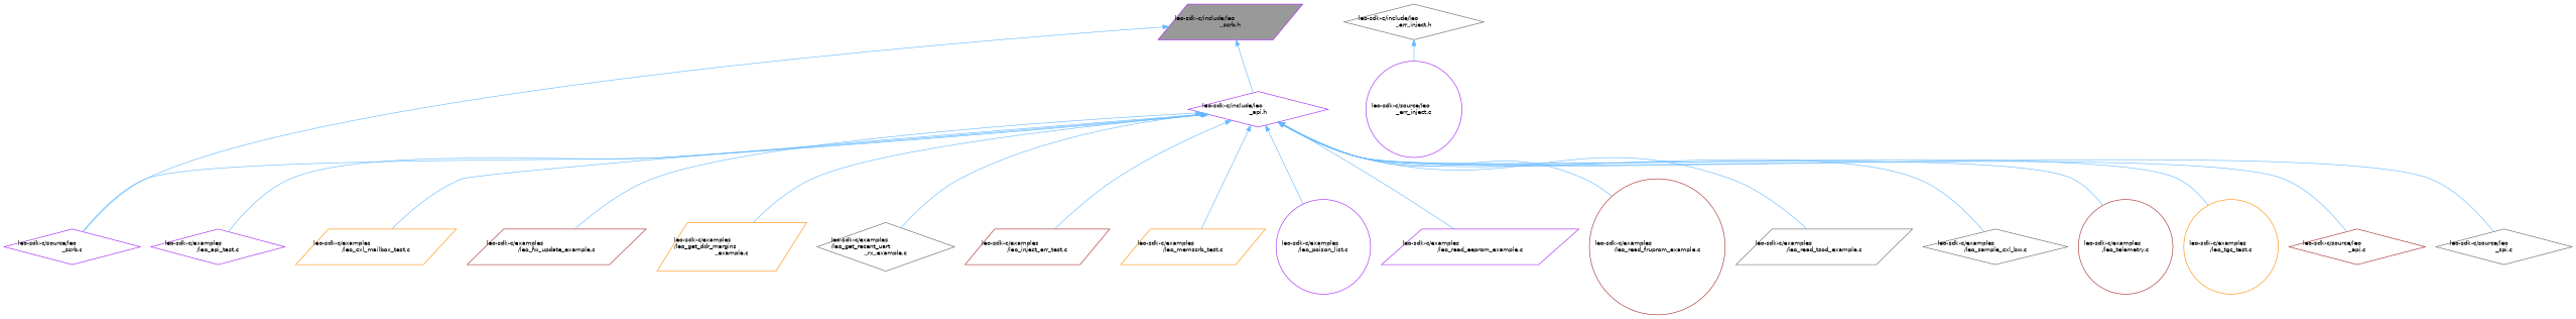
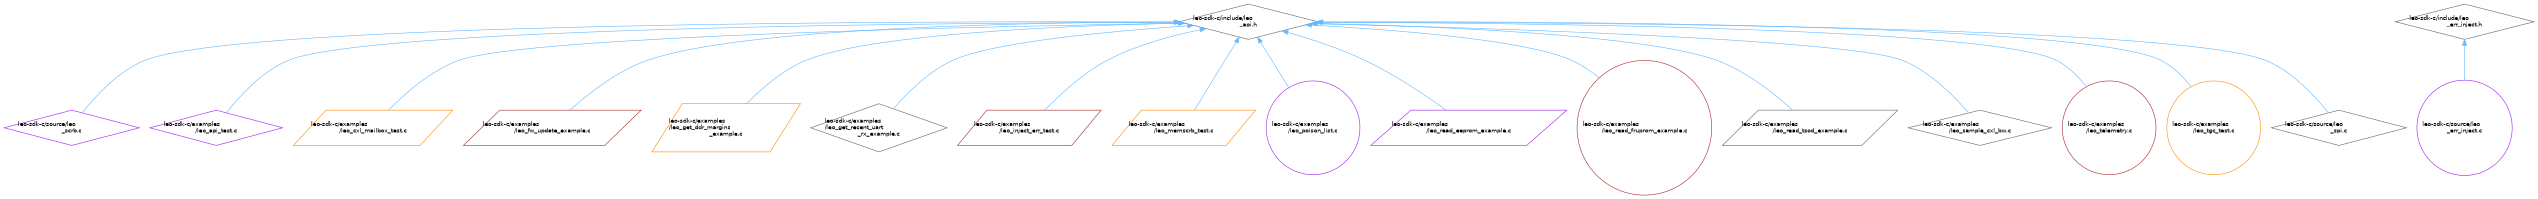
  digraph {
    node [color=purple fillcolor=white fontname=Helvetica fontsize=10 shape=parallelogram style=filled]
    edge [color=steelblue1 dir=back fontname=Helvetica fontsize=10 labelfontname=Helvetica labelfontsize=10 style=solid]
-   n1 [fillcolor=grey60 fontcolor=black height=0.2 label="leo-sdk-c/include/leo\l_scrb.h" width=0.4]
-   n2 [height=0.2 label="leo-sdk-c/include/leo\l_api.h" shape=diamond width=0.4]
+   n2 [color=gray40 height=0.2 label="leo-sdk-c/include/leo\l_api.h" shape=diamond width=0.4]
    n3 [height=0.2 label="leo-sdk-c/source/leo\l_scrb.c" shape=diamond width=0.4]
    n4 [height=0.2 label="leo-sdk-c/examples\l/leo_api_test.c" shape=diamond width=0.4]
    n5 [color=darkorange height=0.2 label="leo-sdk-c/examples\l/leo_cxl_mailbox_test.c" width=0.4]
    n6 [color=brown height=0.2 label="leo-sdk-c/examples\l/leo_fw_update_example.c" width=0.4]
    n7 [color=darkorange height=0.2 label="leo-sdk-c/examples\l/leo_get_ddr_margins\l_example.c" width=0.4]
    n8 [color=gray40 height=0.2 label="leo-sdk-c/examples\l/leo_get_recent_uart\l_rx_example.c" shape=diamond width=0.4]
    n9 [color=brown height=0.2 label="leo-sdk-c/examples\l/leo_inject_err_test.c" width=0.4]
    n10 [color=darkorange height=0.2 label="leo-sdk-c/examples\l/leo_memscrb_test.c" width=0.4]
    n11 [height=0.2 label="leo-sdk-c/examples\l/leo_poison_list.c" shape=circle width=0.4]
    n12 [height=0.2 label="leo-sdk-c/examples\l/leo_read_eeprom_example.c" width=0.4]
    n13 [color=brown height=0.2 label="leo-sdk-c/examples\l/leo_read_fruprom_example.c" shape=circle width=0.4]
    n14 [color=gray40 height=0.2 label="leo-sdk-c/examples\l/leo_read_tsod_example.c" width=0.4]
    n15 [color=gray40 height=0.2 label="leo-sdk-c/examples\l/leo_sample_cxl_bw.c" shape=diamond width=0.4]
    n16 [color=brown height=0.2 label="leo-sdk-c/examples\l/leo_telemetry.c" shape=circle width=0.4]
    n17 [color=darkorange height=0.2 label="leo-sdk-c/examples\l/leo_tgc_test.c" shape=circle width=0.4]
-   n18 [color=brown height=0.2 label="leo-sdk-c/source/leo\l_api.c" shape=diamond width=0.4]
    n19 [color=gray40 height=0.2 label="leo-sdk-c/source/leo\l_spi.c" shape=diamond width=0.4]
    n20 [color=gray40 height=0.2 label="leo-sdk-c/include/leo\l_err_inject.h" shape=diamond width=0.4]
    n21 [height=0.2 label="leo-sdk-c/source/leo\l_err_inject.c" shape=circle width=0.4]
-   n1 -> n2
-   n1 -> n3
    n2 -> n3
    n2 -> n4
    n2 -> n5
    n2 -> n6
    n2 -> n7
    n2 -> n8
    n2 -> n9
    n2 -> n10
    n2 -> n11
    n2 -> n12
    n2 -> n13
    n2 -> n14
    n2 -> n15
    n2 -> n16
    n2 -> n17
-   n2 -> n18
    n2 -> n19
    n20 -> n21
  }
